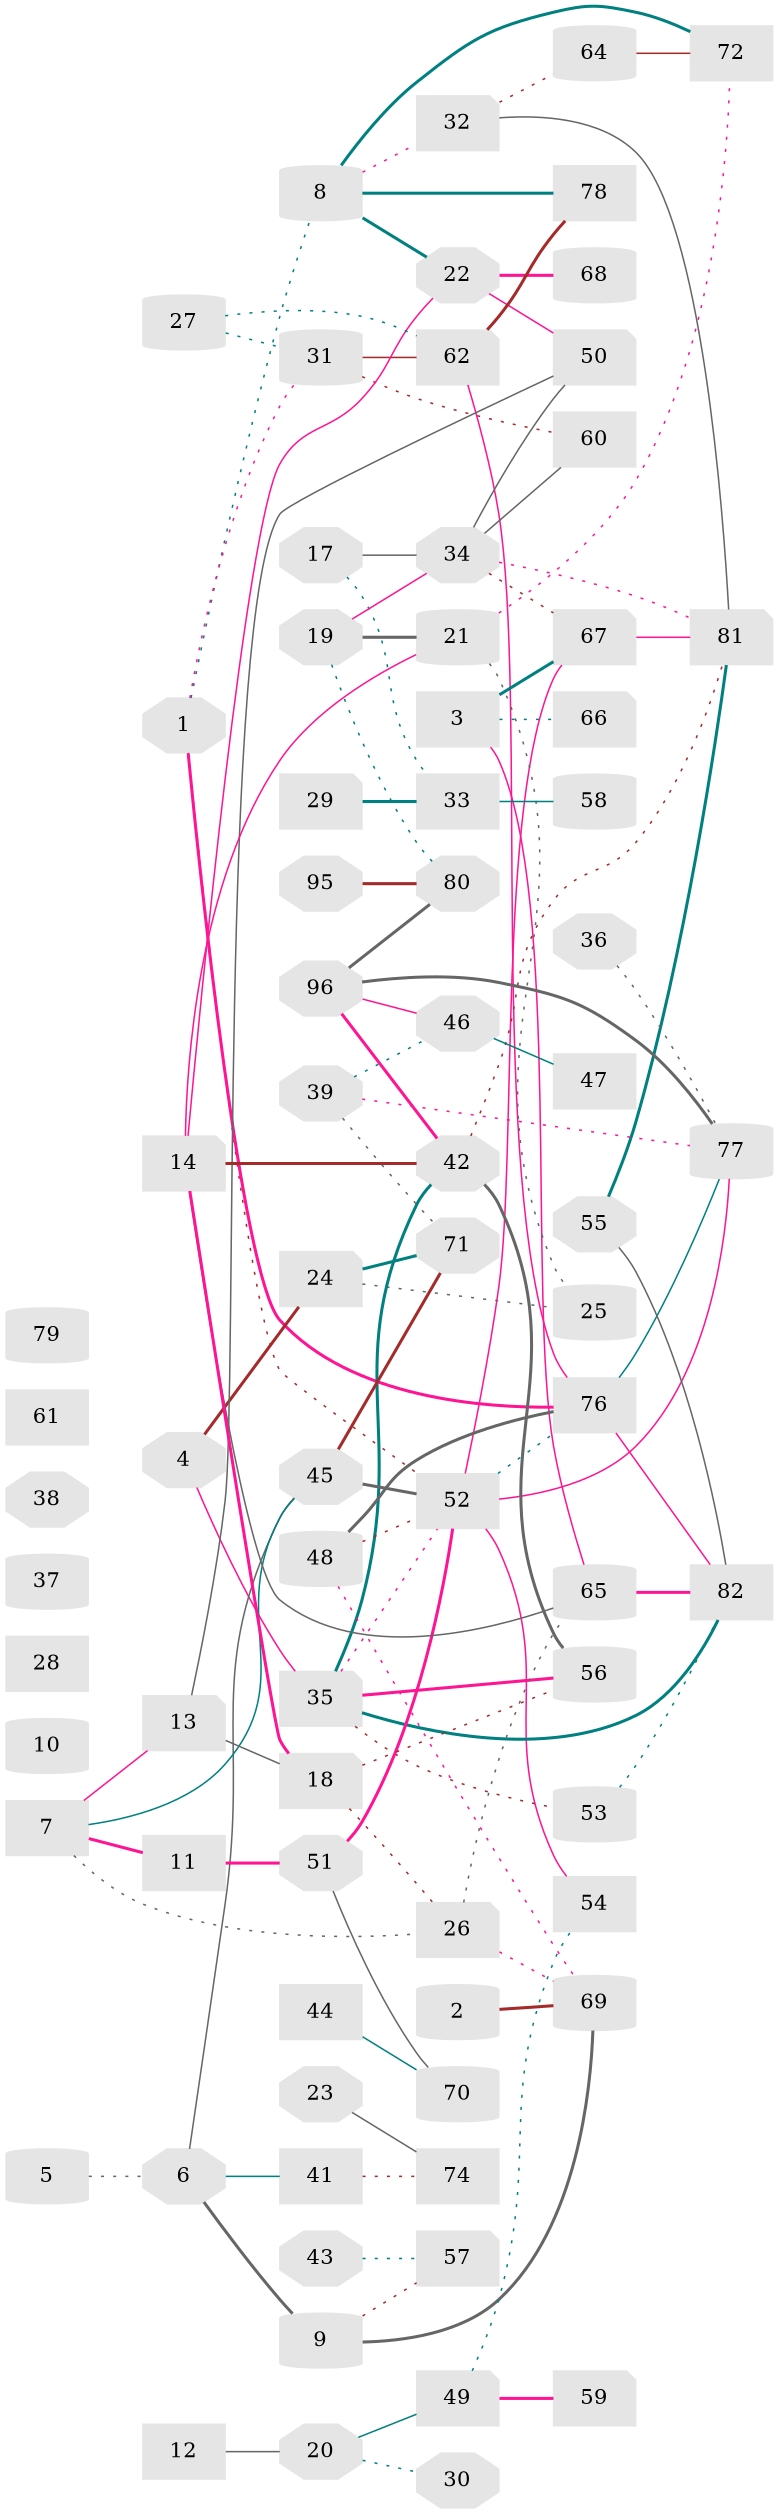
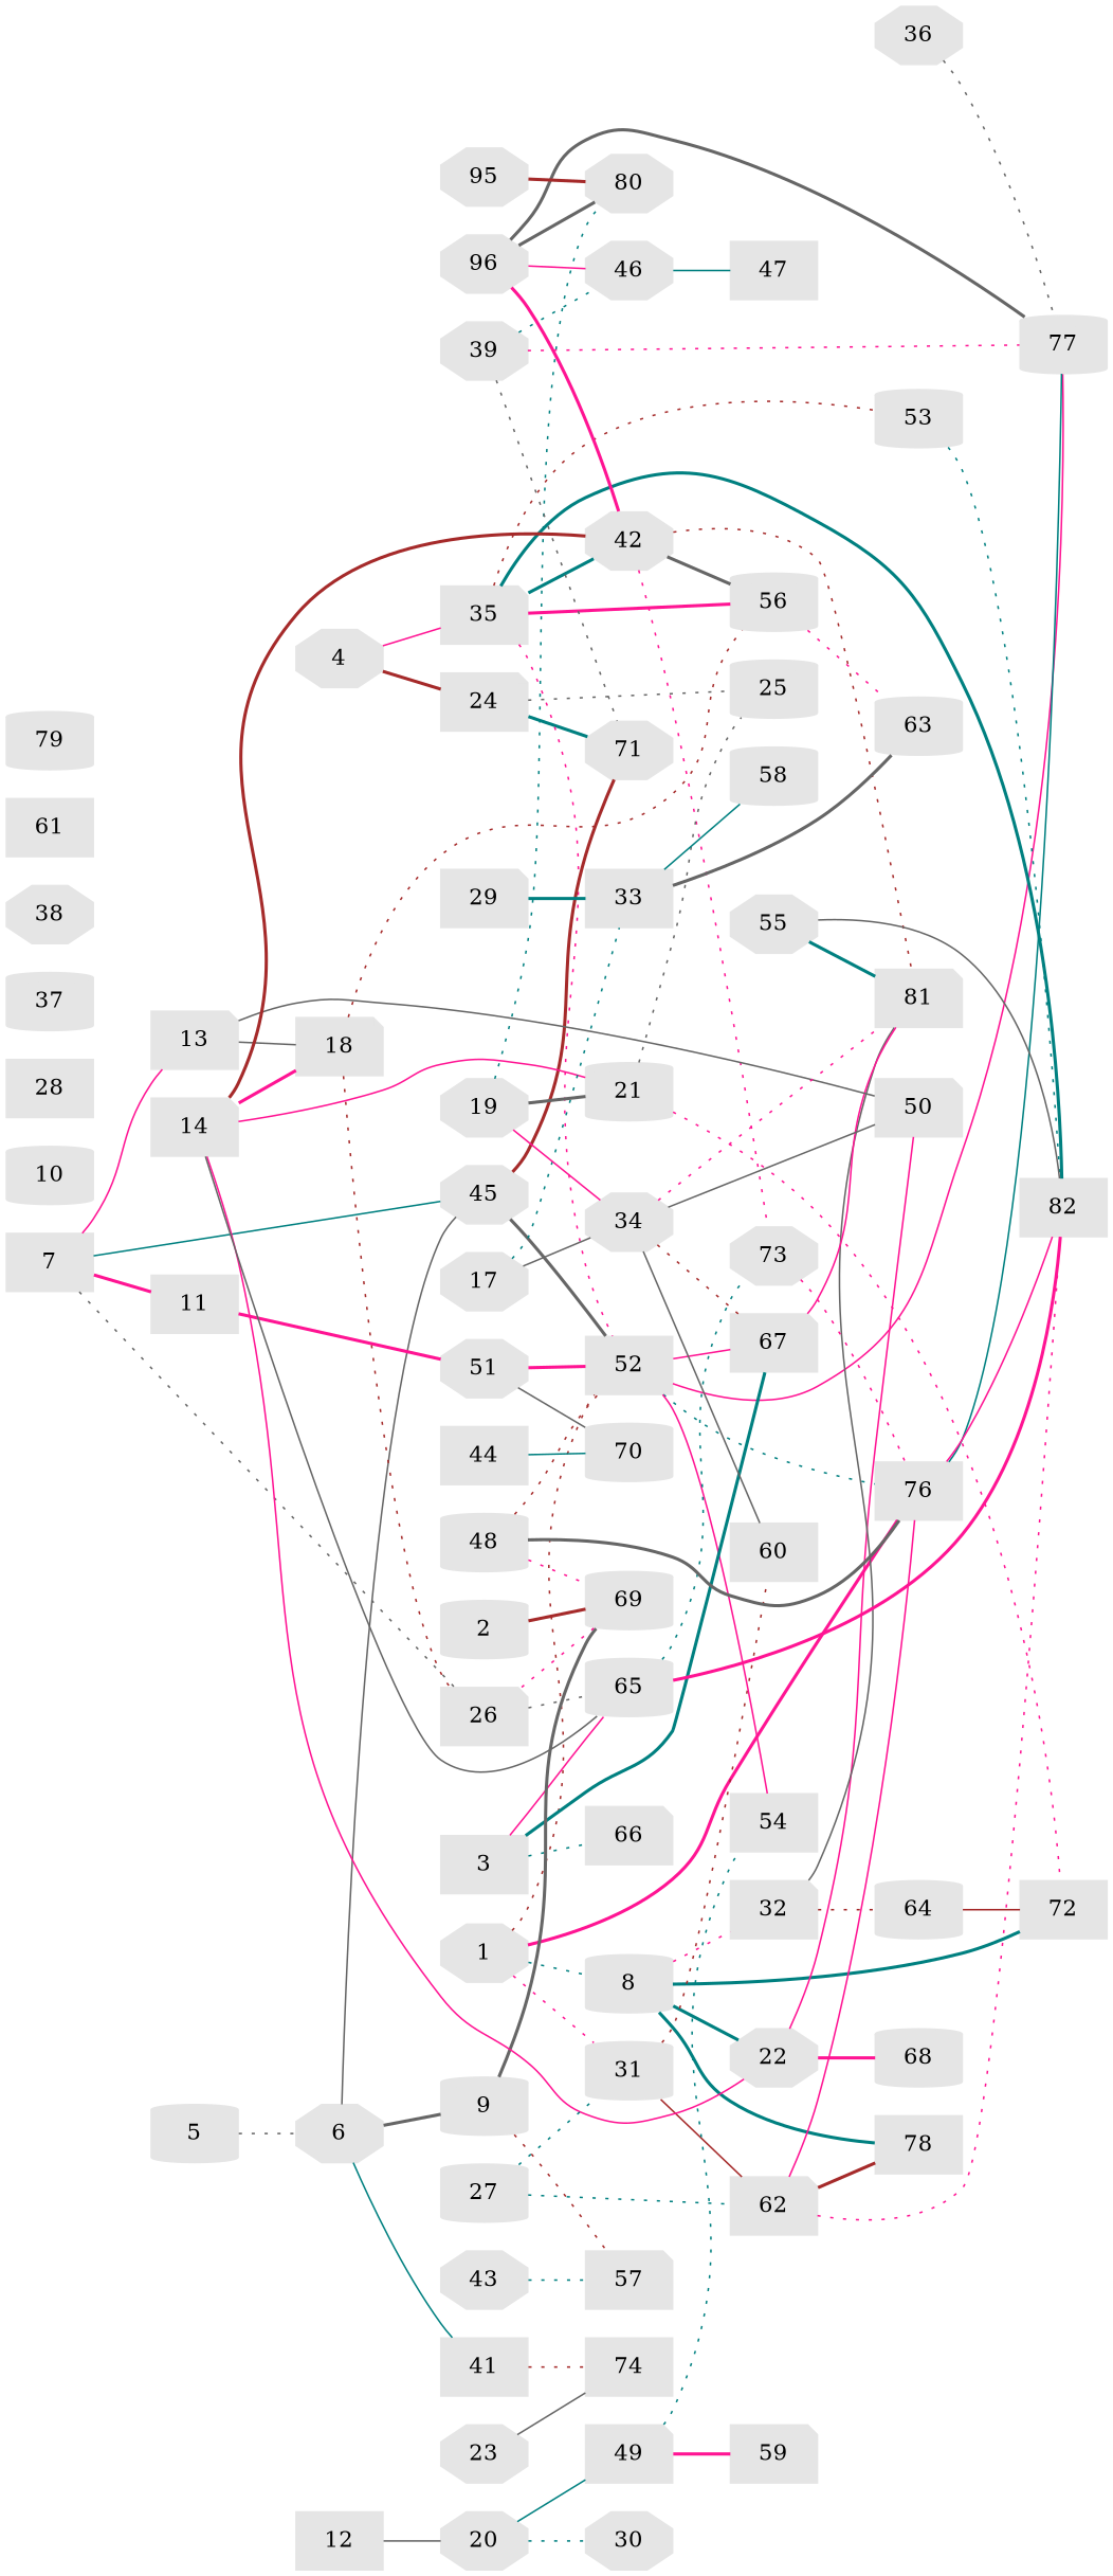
  graph {
    rankdir=LR
    node [color=gray90 shape=octagon style=filled]
    edge [color=deeppink style=dotted]
    8 [shape=cylinder]
    1
    31 [shape=cylinder]
    52 [shape=box]
    76 [shape=box]
    22
    32 [shape=note]
    72 [shape=box]
    78 [shape=box]
    62 [shape=note]
    60 [shape=box]
    67 [shape=note]
    77 [shape=cylinder]
    54 [shape=box]
    82 [shape=box]
    2 [shape=cylinder]
    69 [shape=cylinder]
    3 [shape=box]
    65 [shape=cylinder]
    66 [shape=note]
+   73
    81 [shape=note]
    24 [shape=note]
    4
    35 [shape=note]
    25 [shape=cylinder]
    71
    42
    56 [shape=cylinder]
    53 [shape=cylinder]
    5 [shape=cylinder]
    6
    9 [shape=cylinder]
    41 [shape=box]
    45
    57 [shape=note]
    74 [shape=box]
    7 [shape=box]
    11 [shape=box]
    13 [shape=note]
    26 [shape=note]
    51
    18 [shape=note]
    50 [shape=note]
    68 [shape=cylinder]
    64 [shape=cylinder]
    10 [shape=cylinder]
    70 [shape=cylinder]
    12 [shape=box]
    20
    30
    49 [shape=note]
    14 [shape=note]
    21 [shape=cylinder]
    55
    n56 [label=96]
    46
    80
    47 [shape=box]
    33 [shape=box]
    17
    34
    58 [shape=cylinder]
+   63 [shape=cylinder]
    19
    59 [shape=note]
    23
    27 [shape=cylinder]
    28 [shape=box]
    29 [shape=note]
    36
    37 [shape=cylinder]
    38
    39
    43
    44 [shape=box]
    48 [shape=cylinder]
    61 [shape=box]
    n79 [label=95]
    79 [shape=cylinder]
    8 -- 22 [color=teal style=bold]
    8 -- 32
    8 -- 72 [color=teal style=bold]
    8 -- 78 [color=teal style=bold]
    1 -- 8 [color=teal]
    1 -- 31
    1 -- 52 [color=brown]
    1 -- 76 [style=bold]
    31 -- 62 [color=brown style=solid]
    31 -- 60 [color=brown]
    52 -- 76 [color=teal]
    52 -- 67 [style=solid]
    52 -- 77 [style=solid]
    52 -- 54 [style=solid]
    76 -- 77 [color=teal style=solid]
    76 -- 82 [style=solid]
    22 -- 50 [style=solid]
    22 -- 68 [style=bold]
    32 -- 81 [color=gray40 style=solid]
    32 -- 64 [color=brown]
    62 -- 76 [style=solid]
    62 -- 78 [color=brown style=bold]
+   62 -- 82
    67 -- 81 [style=solid]
    2 -- 69 [color=brown style=bold]
    3 -- 67 [color=teal style=bold]
    3 -- 65 [style=solid]
    3 -- 66 [color=teal]
    65 -- 82 [style=bold]
+   65 -- 73 [color=teal]
+   73 -- 76
    24 -- 25 [color=gray40]
    24 -- 71 [color=teal style=bold]
    4 -- 24 [color=brown style=bold]
    4 -- 35 [style=solid]
    35 -- 52
    35 -- 82 [color=teal style=bold]
    35 -- 42 [color=teal style=bold]
    35 -- 56 [style=bold]
    35 -- 53 [color=brown]
+   42 -- 73
    42 -- 81 [color=brown]
    42 -- 56 [color=gray40 style=bold]
+   56 -- 63
    53 -- 82 [color=teal]
    5 -- 6 [color=gray40]
    6 -- 9 [color=gray40 style=bold]
    6 -- 41 [color=teal style=solid]
    6 -- 45 [color=gray40 style=solid]
    9 -- 69 [color=gray40 style=bold]
    9 -- 57 [color=brown]
    41 -- 74 [color=brown]
    45 -- 52 [color=gray40 style=bold]
    45 -- 71 [color=brown style=bold]
    7 -- 45 [color=teal style=solid]
    7 -- 11 [style=bold]
    7 -- 13 [style=solid]
    7 -- 26 [color=gray40]
    11 -- 51 [style=bold]
    13 -- 18 [color=gray40 style=solid]
    13 -- 50 [color=gray40 style=solid]
    26 -- 69
    26 -- 65 [color=gray40]
    51 -- 52 [style=bold]
    51 -- 70 [color=gray40 style=solid]
    18 -- 56 [color=brown]
    18 -- 26 [color=brown]
    64 -- 72 [color=brown style=solid]
    12 -- 20 [color=gray40 style=solid]
    20 -- 30 [color=teal]
    20 -- 49 [color=teal style=solid]
    49 -- 54 [color=teal]
    49 -- 59 [style=bold]
    14 -- 22 [style=solid]
    14 -- 65 [color=gray40 style=solid]
    14 -- 42 [color=brown style=bold]
    14 -- 18 [style=bold]
    14 -- 21 [style=solid]
    21 -- 72
    21 -- 25 [color=gray40]
    55 -- 82 [color=gray40 style=solid]
    55 -- 81 [color=teal style=bold]
    n56 -- 77 [color=gray40 style=bold]
    n56 -- 42 [style=bold]
    n56 -- 46 [style=solid]
    n56 -- 80 [color=gray40 style=bold]
    46 -- 47 [color=teal style=solid]
    33 -- 58 [color=teal style=solid]
+   33 -- 63 [color=gray40 style=bold]
    17 -- 33 [color=teal]
    17 -- 34 [color=gray40 style=solid]
    34 -- 60 [color=gray40 style=solid]
    34 -- 67 [color=brown]
    34 -- 81
    34 -- 50 [color=gray40 style=solid]
    19 -- 21 [color=gray40 style=bold]
    19 -- 80 [color=teal]
    19 -- 34 [style=solid]
    23 -- 74 [color=gray40 style=solid]
    27 -- 31 [color=teal]
    27 -- 62 [color=teal]
    29 -- 33 [color=teal style=bold]
    36 -- 77 [color=gray40]
    39 -- 77
    39 -- 71 [color=gray40]
    39 -- 46 [color=teal]
    43 -- 57 [color=teal]
    44 -- 70 [color=teal style=solid]
    48 -- 52 [color=brown]
    48 -- 76 [color=gray40 style=bold]
    48 -- 69
    n79 -- 80 [color=brown style=bold]
  }
